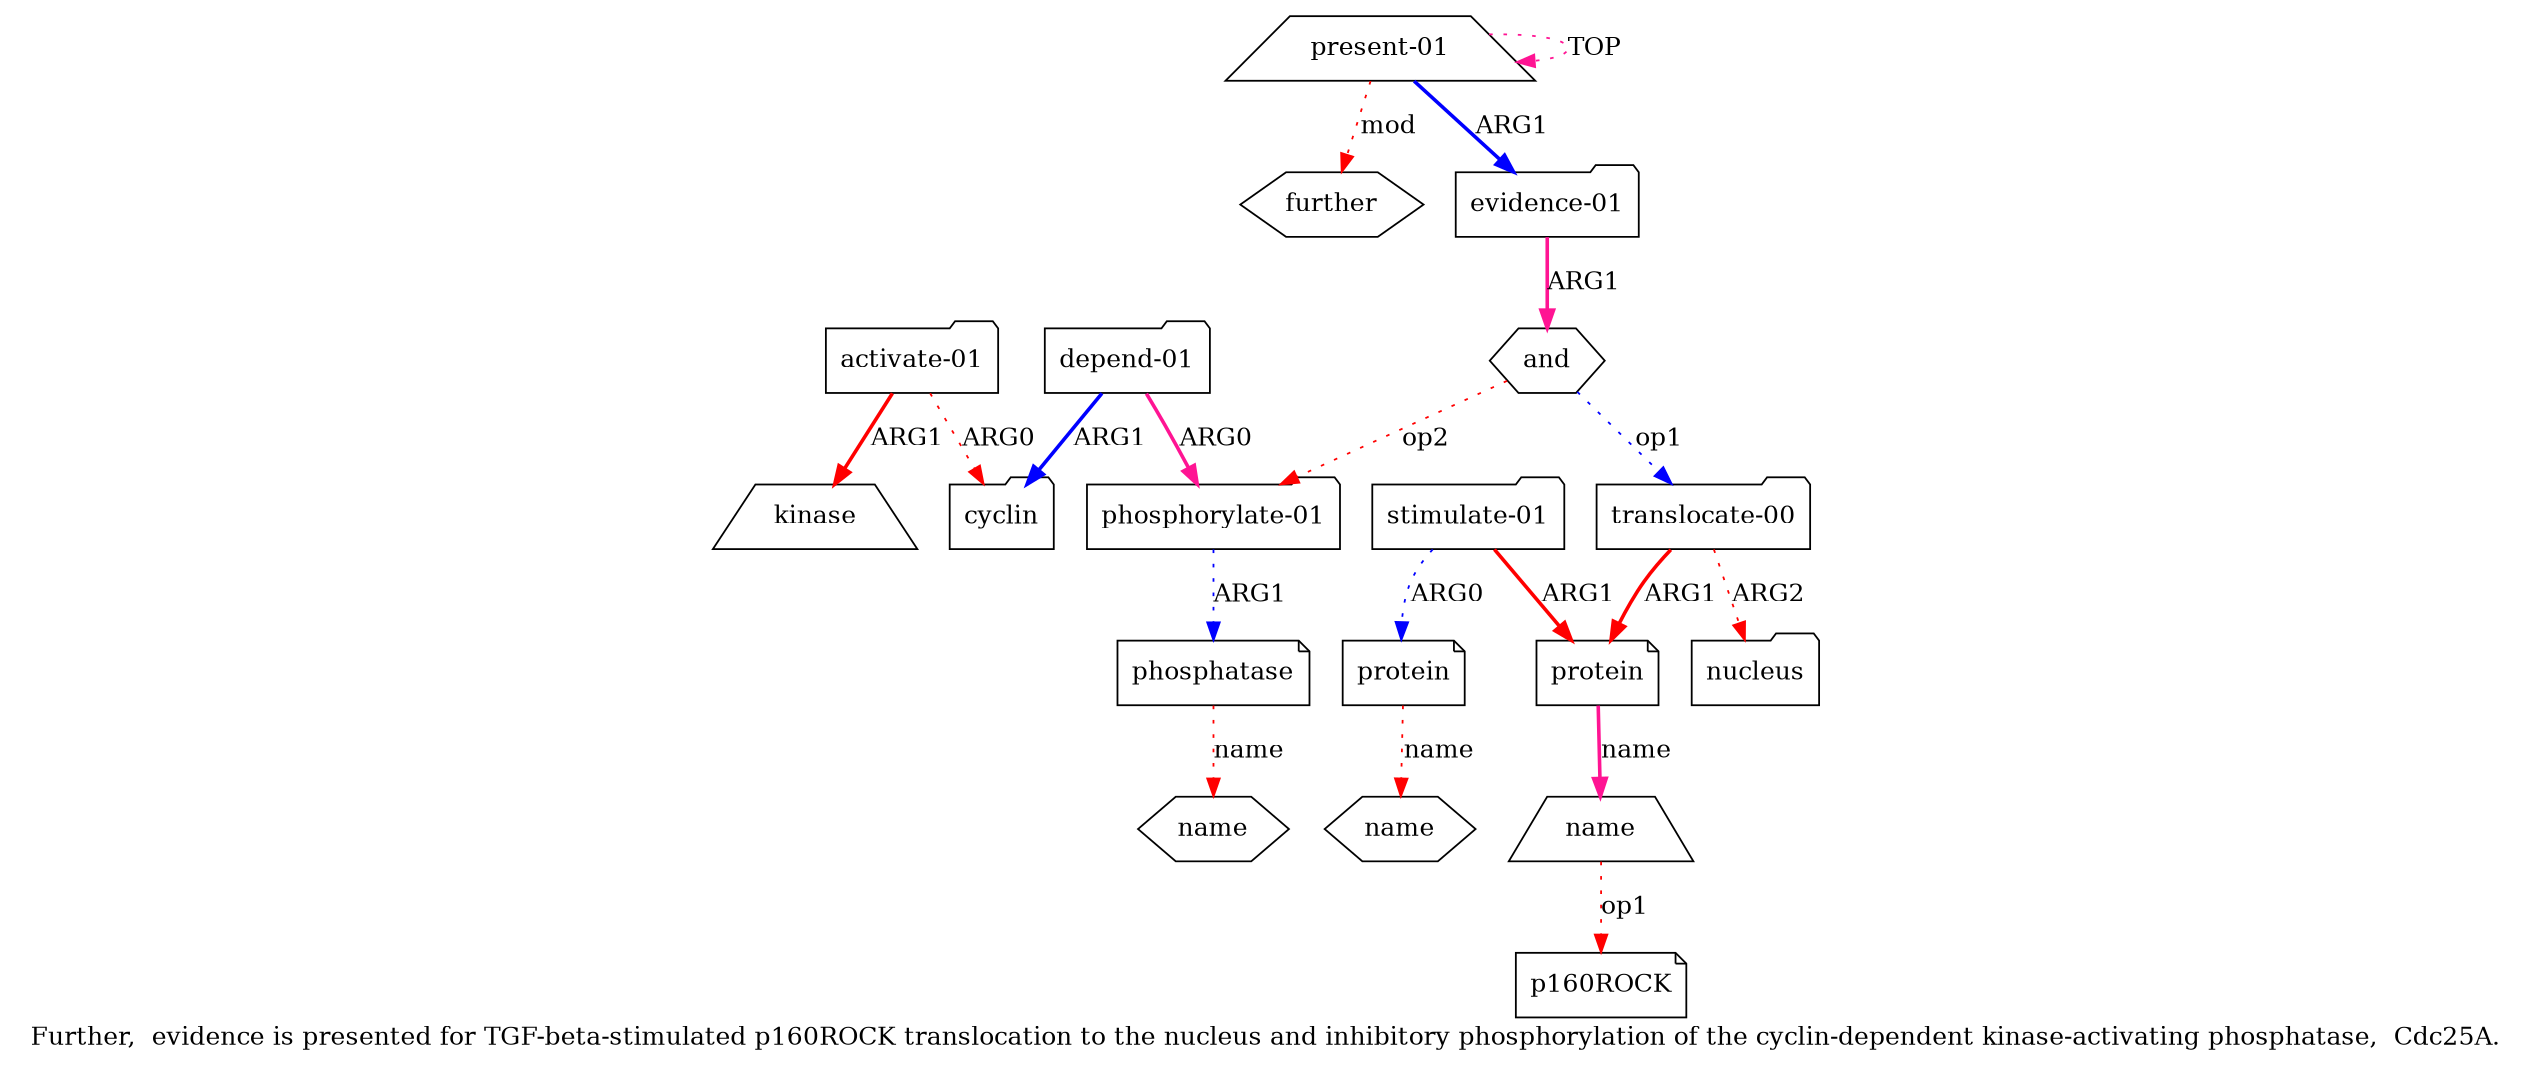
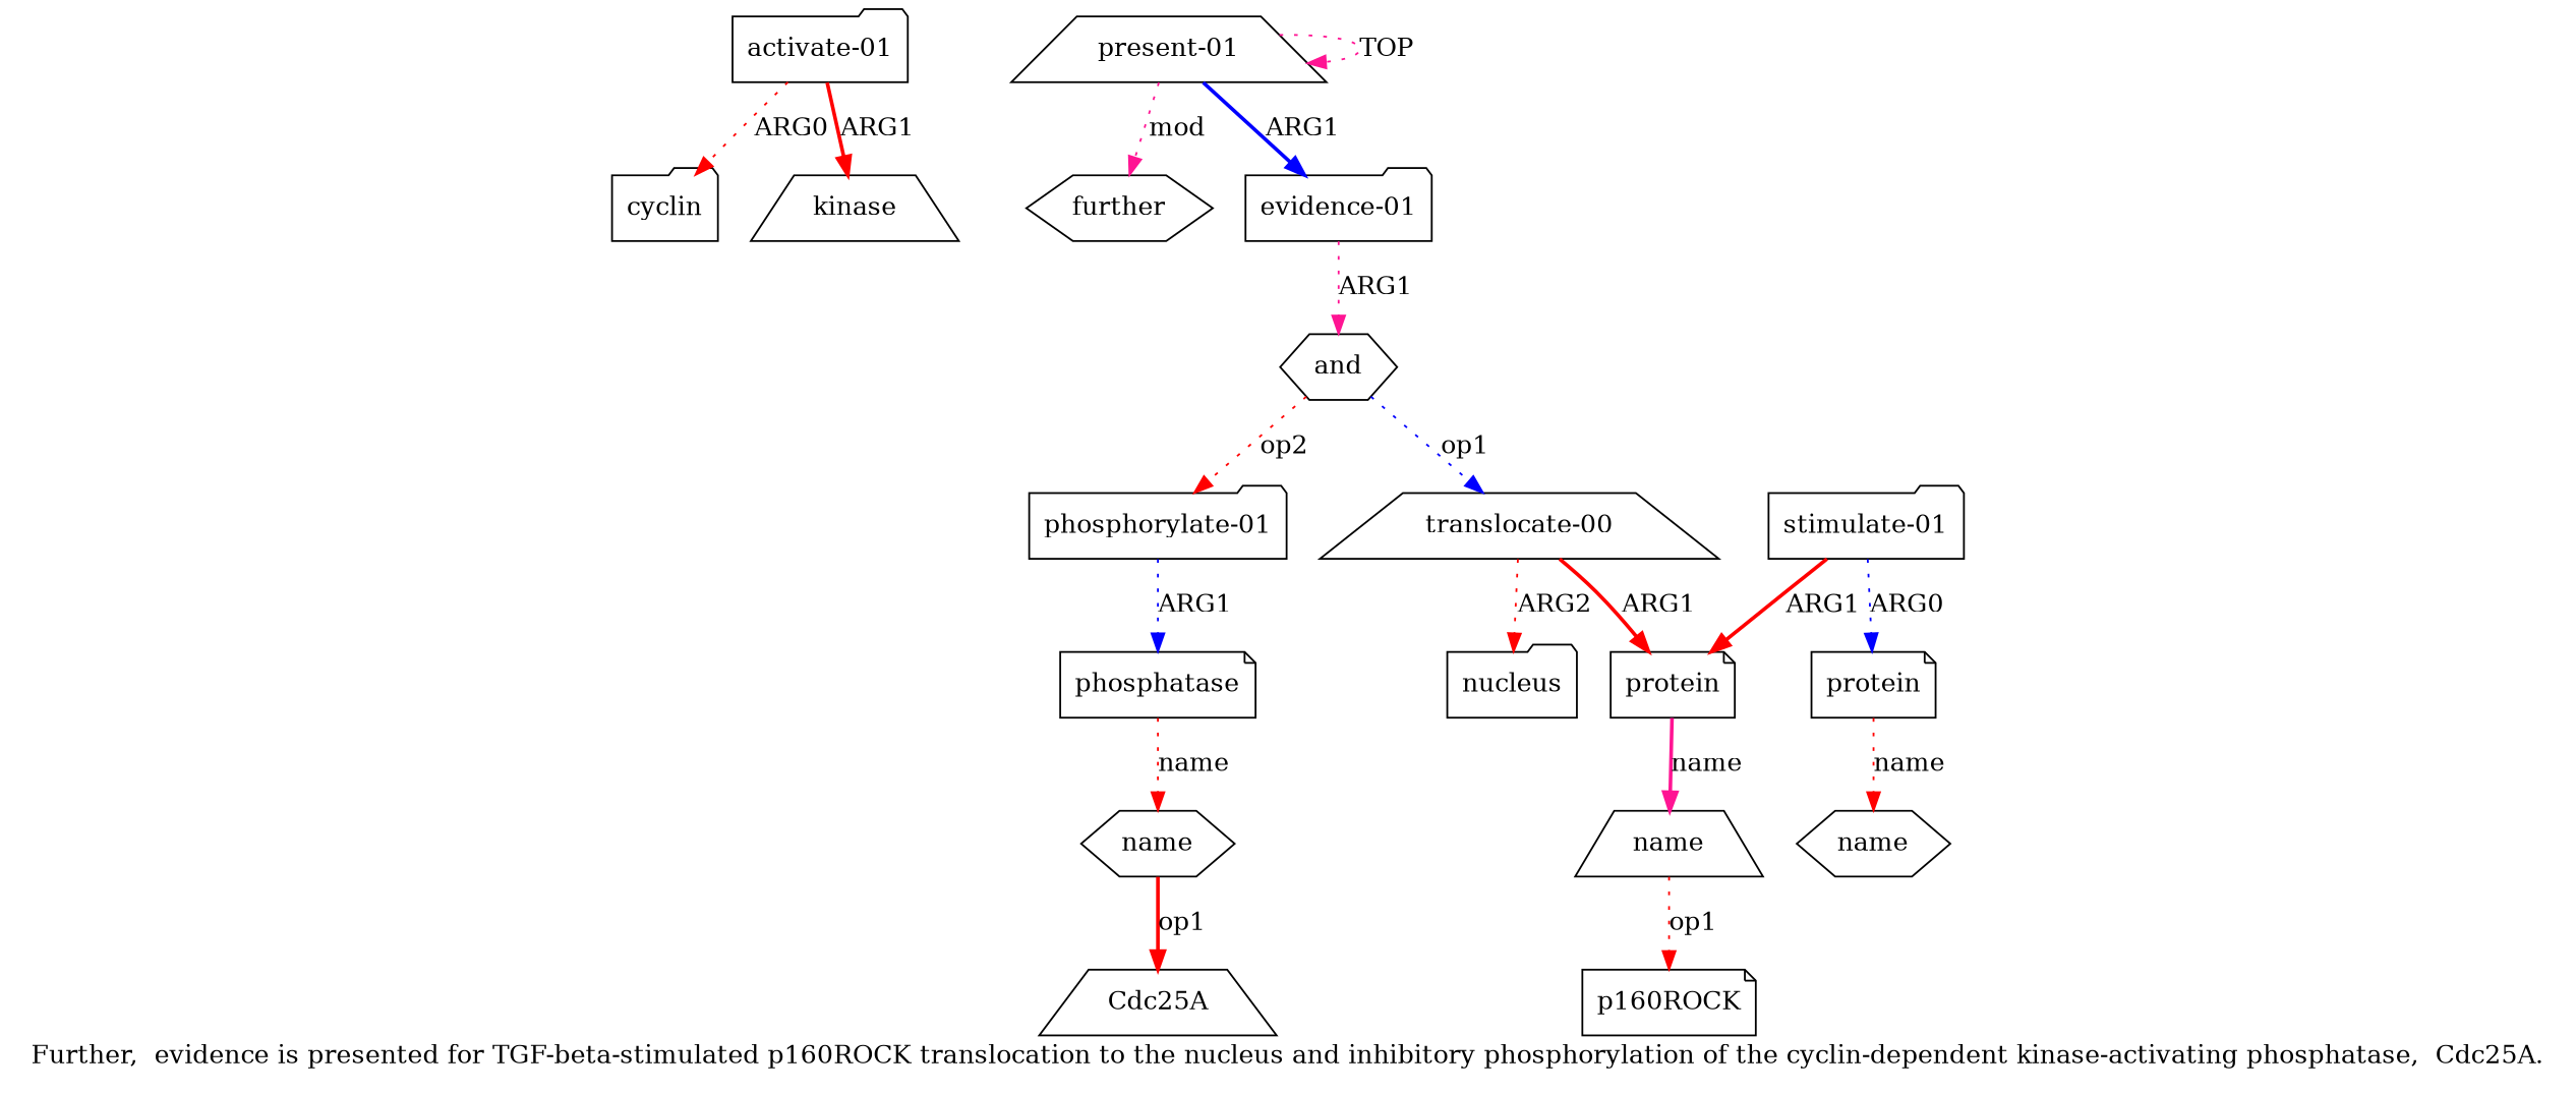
  digraph {
    label="Further,  evidence is presented for TGF-beta-stimulated p160ROCK translocation to the nucleus and inhibitory phosphorylation of the cyclin-dependent kinase-activating phosphatase,  Cdc25A."
    node [color=black gold_ind=-1 gold_label=name shape=folder test_ind=-1 test_label=name]
    edge [color=red gold_label=ARG1 style=dotted test_label=ARG1]
    n1 [gold_ind=15 gold_label="activate-01" label="activate-01" test_ind=15 test_label="activate-01"]
    n2 [gold_ind=14 gold_label=cyclin label=cyclin test_ind=14 test_label=cyclin]
    n3 [gold_ind=16 gold_label=kinase label=kinase shape=trapezium test_ind=16 test_label=kinase]
    n4 [gold_ind=17 gold_label=further label=further shape=hexagon test_ind=17 test_label=further]
    n5 [gold_ind=11 gold_label=phosphatase label=phosphatase shape=note test_ind=11 test_label=phosphatase]
    n6 [gold_ind=12 label=name shape=hexagon test_ind=12]
+   n7 [gold_label=Cdc25A label=Cdc25A shape=trapezium test_label=Cdc25A]
    n8 [gold_ind=10 gold_label="phosphorylate-01" label="phosphorylate-01" test_ind=10 test_label="phosphorylate-01"]
-   n9 [gold_ind=13 gold_label="depend-01" label="depend-01" test_ind=13 test_label="depend-01"]
    n10 [gold_label=p160ROCK label=p160ROCK shape=note test_label=p160ROCK]
    n11 [gold_ind=1 gold_label="evidence-01" label="evidence-01" test_ind=1 test_label="evidence-01"]
    n12 [gold_ind=2 gold_label=and label=and shape=hexagon test_ind=2 test_label=and]
-   n13 [gold_ind=3 gold_label="translocate-00" label="translocate-00" test_ind=3 test_label="translocate-00"]
+   n13 [gold_ind=3 gold_label="translocate-00" label="translocate-00" shape=trapezium test_ind=3 test_label="translocate-00"]
    n14 [gold_ind=4 gold_label=protein label=protein shape=note test_ind=4 test_label=protein]
    n15 [gold_ind=9 gold_label=nucleus label=nucleus test_ind=9 test_label=nucleus]
    n16 [gold_ind=0 gold_label="present-01" label="present-01" shape=trapezium test_ind=0 test_label="present-01"]
    n17 [gold_ind=5 label=name shape=trapezium test_ind=5]
    n18 [gold_ind=7 gold_label=protein label=protein shape=note test_ind=7 test_label=protein]
    n19 [gold_ind=8 label=name shape=hexagon test_ind=8]
    n20 [gold_ind=6 gold_label="stimulate-01" label="stimulate-01" test_ind=6 test_label="stimulate-01"]
    n1 -> n2 [gold_label=ARG0 label=ARG0 test_label=ARG0]
    n1 -> n3 [label=ARG1 style=bold]
    n5 -> n6 [gold_label=name label=name test_label=name]
+   n6 -> n7 [gold_label=op1 label=op1 style=bold test_label=op1]
    n8 -> n5 [color=blue label=ARG1]
-   n9 -> n2 [color=blue label=ARG1 style=bold]
-   n9 -> n8 [color=deeppink gold_label=ARG0 label=ARG0 style=bold test_label=ARG0]
-   n11 -> n12 [color=deeppink label=ARG1 style=bold]
+   n11 -> n12 [color=deeppink label=ARG1]
    n12 -> n8 [gold_label=op2 label=op2 test_label=op2]
    n12 -> n13 [color=blue gold_label=op1 label=op1 test_label=op1]
    n13 -> n14 [label=ARG1 style=bold]
    n13 -> n15 [gold_label=ARG2 label=ARG2 test_label=ARG2]
    n14 -> n17 [color=deeppink gold_label=name label=name style=bold test_label=name]
-   n16 -> n4 [gold_label=mod label=mod test_label=mod]
+   n16 -> n4 [color=deeppink gold_label=mod label=mod test_label=mod]
    n16 -> n11 [color=blue label=ARG1 style=bold]
    n16 -> n16 [color=deeppink gold_label=TOP label=TOP test_label=TOP]
    n17 -> n10 [gold_label=op1 label=op1 test_label=op1]
    n18 -> n19 [gold_label=name label=name test_label=name]
    n20 -> n14 [label=ARG1 style=bold]
    n20 -> n18 [color=blue gold_label=ARG0 label=ARG0 test_label=ARG0]
  }
